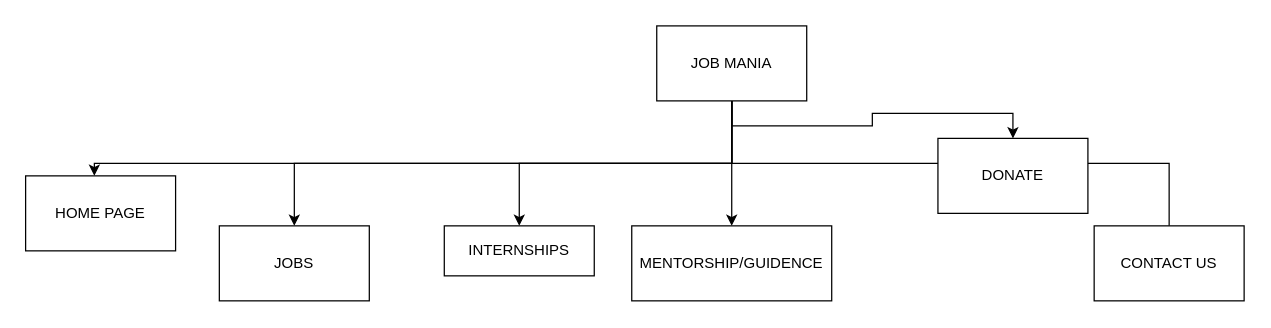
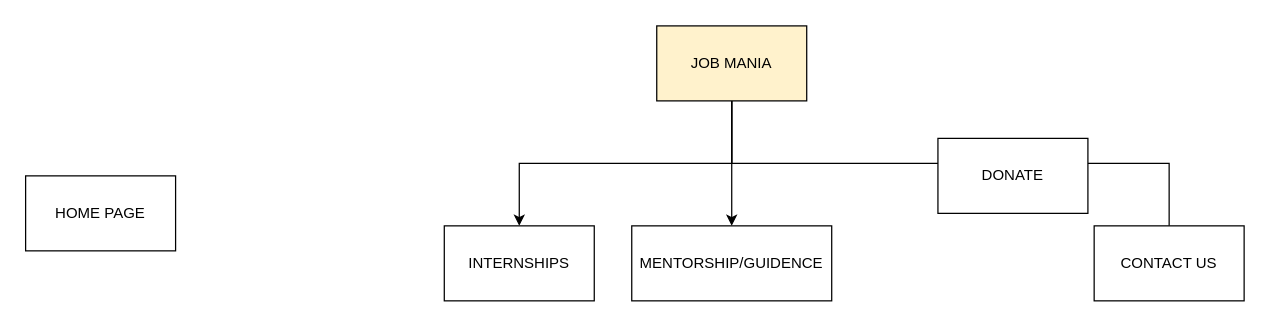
  <mxCell id="0" />
  <mxCell id="1" parent="0" />
- <mxCell id="2" style="edgeStyle=orthogonalEdgeStyle;rounded=0;orthogonalLoop=1;jettySize=auto;html=1;exitX=0.5;exitY=1;exitDx=0;exitDy=0;" parent="1" source="8" target="9" edge="1"><mxGeometry relative="1" as="geometry"><mxPoint x="235" y="180" as="targetPoint" /><Array as="points"><mxPoint y="130" x="585" /><mxPoint x="75" y="130" /></Array></mxGeometry></mxCell>
  <mxCell id="3" style="edgeStyle=orthogonalEdgeStyle;rounded=0;orthogonalLoop=1;jettySize=auto;html=1;exitX=0.5;exitY=1;exitDx=0;exitDy=0;" parent="1" source="8" target="11" edge="1"><mxGeometry relative="1" as="geometry" /></mxCell>
  <mxCell id="4" style="edgeStyle=orthogonalEdgeStyle;rounded=0;orthogonalLoop=1;jettySize=auto;html=1;exitX=0.5;exitY=1;exitDx=0;exitDy=0;" parent="1" source="8" target="10" edge="1"><mxGeometry relative="1" as="geometry" /></mxCell>
- <mxCell id="5" style="edgeStyle=orthogonalEdgeStyle;rounded=0;orthogonalLoop=1;jettySize=auto;html=1;exitX=0.5;exitY=1;exitDx=0;exitDy=0;" parent="1" source="8" target="14" edge="1"><mxGeometry relative="1" as="geometry" /></mxCell>
  <mxCell id="6" style="edgeStyle=orthogonalEdgeStyle;rounded=0;orthogonalLoop=1;jettySize=auto;html=1;exitX=0.5;exitY=1;exitDx=0;exitDy=0;entryX=0.5;entryY=0;entryDx=0;entryDy=0;endArrow=none;" parent="1" source="8" target="12" edge="1"><mxGeometry relative="1" as="geometry" /></mxCell>
- <mxCell id="7" style="edgeStyle=orthogonalEdgeStyle;rounded=0;orthogonalLoop=1;jettySize=auto;html=1;exitX=0.5;exitY=1;exitDx=0;exitDy=0;entryX=0.5;entryY=0;entryDx=0;entryDy=0;" parent="1" source="8" target="13" edge="1"><mxGeometry relative="1" as="geometry" /></mxCell>
- <mxCell id="8" value="JOB MANIA" style="rounded=0;whiteSpace=wrap;html=1;" parent="1" vertex="1"><mxGeometry x="525" y="20" width="120" height="60" as="geometry" /></mxCell>
+ <mxCell id="8" value="JOB MANIA" style="rounded=0;whiteSpace=wrap;html=1;fillColor=#fff2cc;" parent="1" vertex="1"><mxGeometry x="525" y="20" width="120" height="60" as="geometry" /></mxCell>
  <mxCell id="9" value="HOME PAGE" style="rounded=0;whiteSpace=wrap;html=1;" parent="1" vertex="1"><mxGeometry x="20" y="140" width="120" height="60" as="geometry" /></mxCell>
- <mxCell id="10" value="INTERNSHIPS" style="rounded=0;whiteSpace=wrap;html=1;" parent="1" vertex="1"><mxGeometry x="355" y="180" width="120" height="40" as="geometry" /></mxCell>
+ <mxCell id="10" value="INTERNSHIPS" style="rounded=0;whiteSpace=wrap;html=1;" parent="1" vertex="1"><mxGeometry x="355" y="180" width="120" height="60" as="geometry" /></mxCell>
  <mxCell id="11" value="MENTORSHIP/GUIDENCE" style="rounded=0;whiteSpace=wrap;html=1;" parent="1" vertex="1"><mxGeometry x="505" y="180" width="160" height="60" as="geometry" /></mxCell>
  <mxCell id="12" value="CONTACT US" style="rounded=0;whiteSpace=wrap;html=1;" parent="1" vertex="1"><mxGeometry x="875" y="180" width="120" height="60" as="geometry" /></mxCell>
- <mxCell id="13" value="JOBS" style="rounded=0;whiteSpace=wrap;html=1;" parent="1" vertex="1"><mxGeometry x="175" y="180" width="120" height="60" as="geometry" /></mxCell>
  <mxCell id="14" value="DONATE" style="rounded=0;whiteSpace=wrap;html=1;" parent="1" vertex="1"><mxGeometry x="750" y="110" width="120" height="60" as="geometry" /></mxCell>
